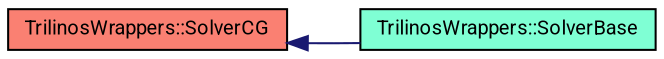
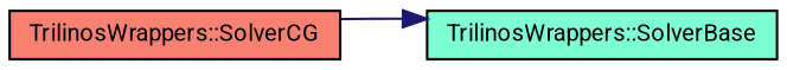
  digraph {
    rankdir=LR
    fontname=Roboto
    node [color=black fontname=Roboto fontsize=10 shape=record style=filled]
    n1 [fillcolor=salmon fontcolor=black height=0.2 label="TrilinosWrappers::SolverCG" width=0.4]
    n2 [fillcolor=aquamarine height=0.2 label="TrilinosWrappers::SolverBase" width=0.4]
-   n1 -> n2 [color=midnightblue dir=back fontname=Roboto fontsize=10 labelfontname=Helvetica labelfontsize=10 style=solid]
+   n2 -> n1 [color=midnightblue dir=back fontname=Roboto fontsize=10 labelfontname=Helvetica labelfontsize=10 style=solid]
  }
